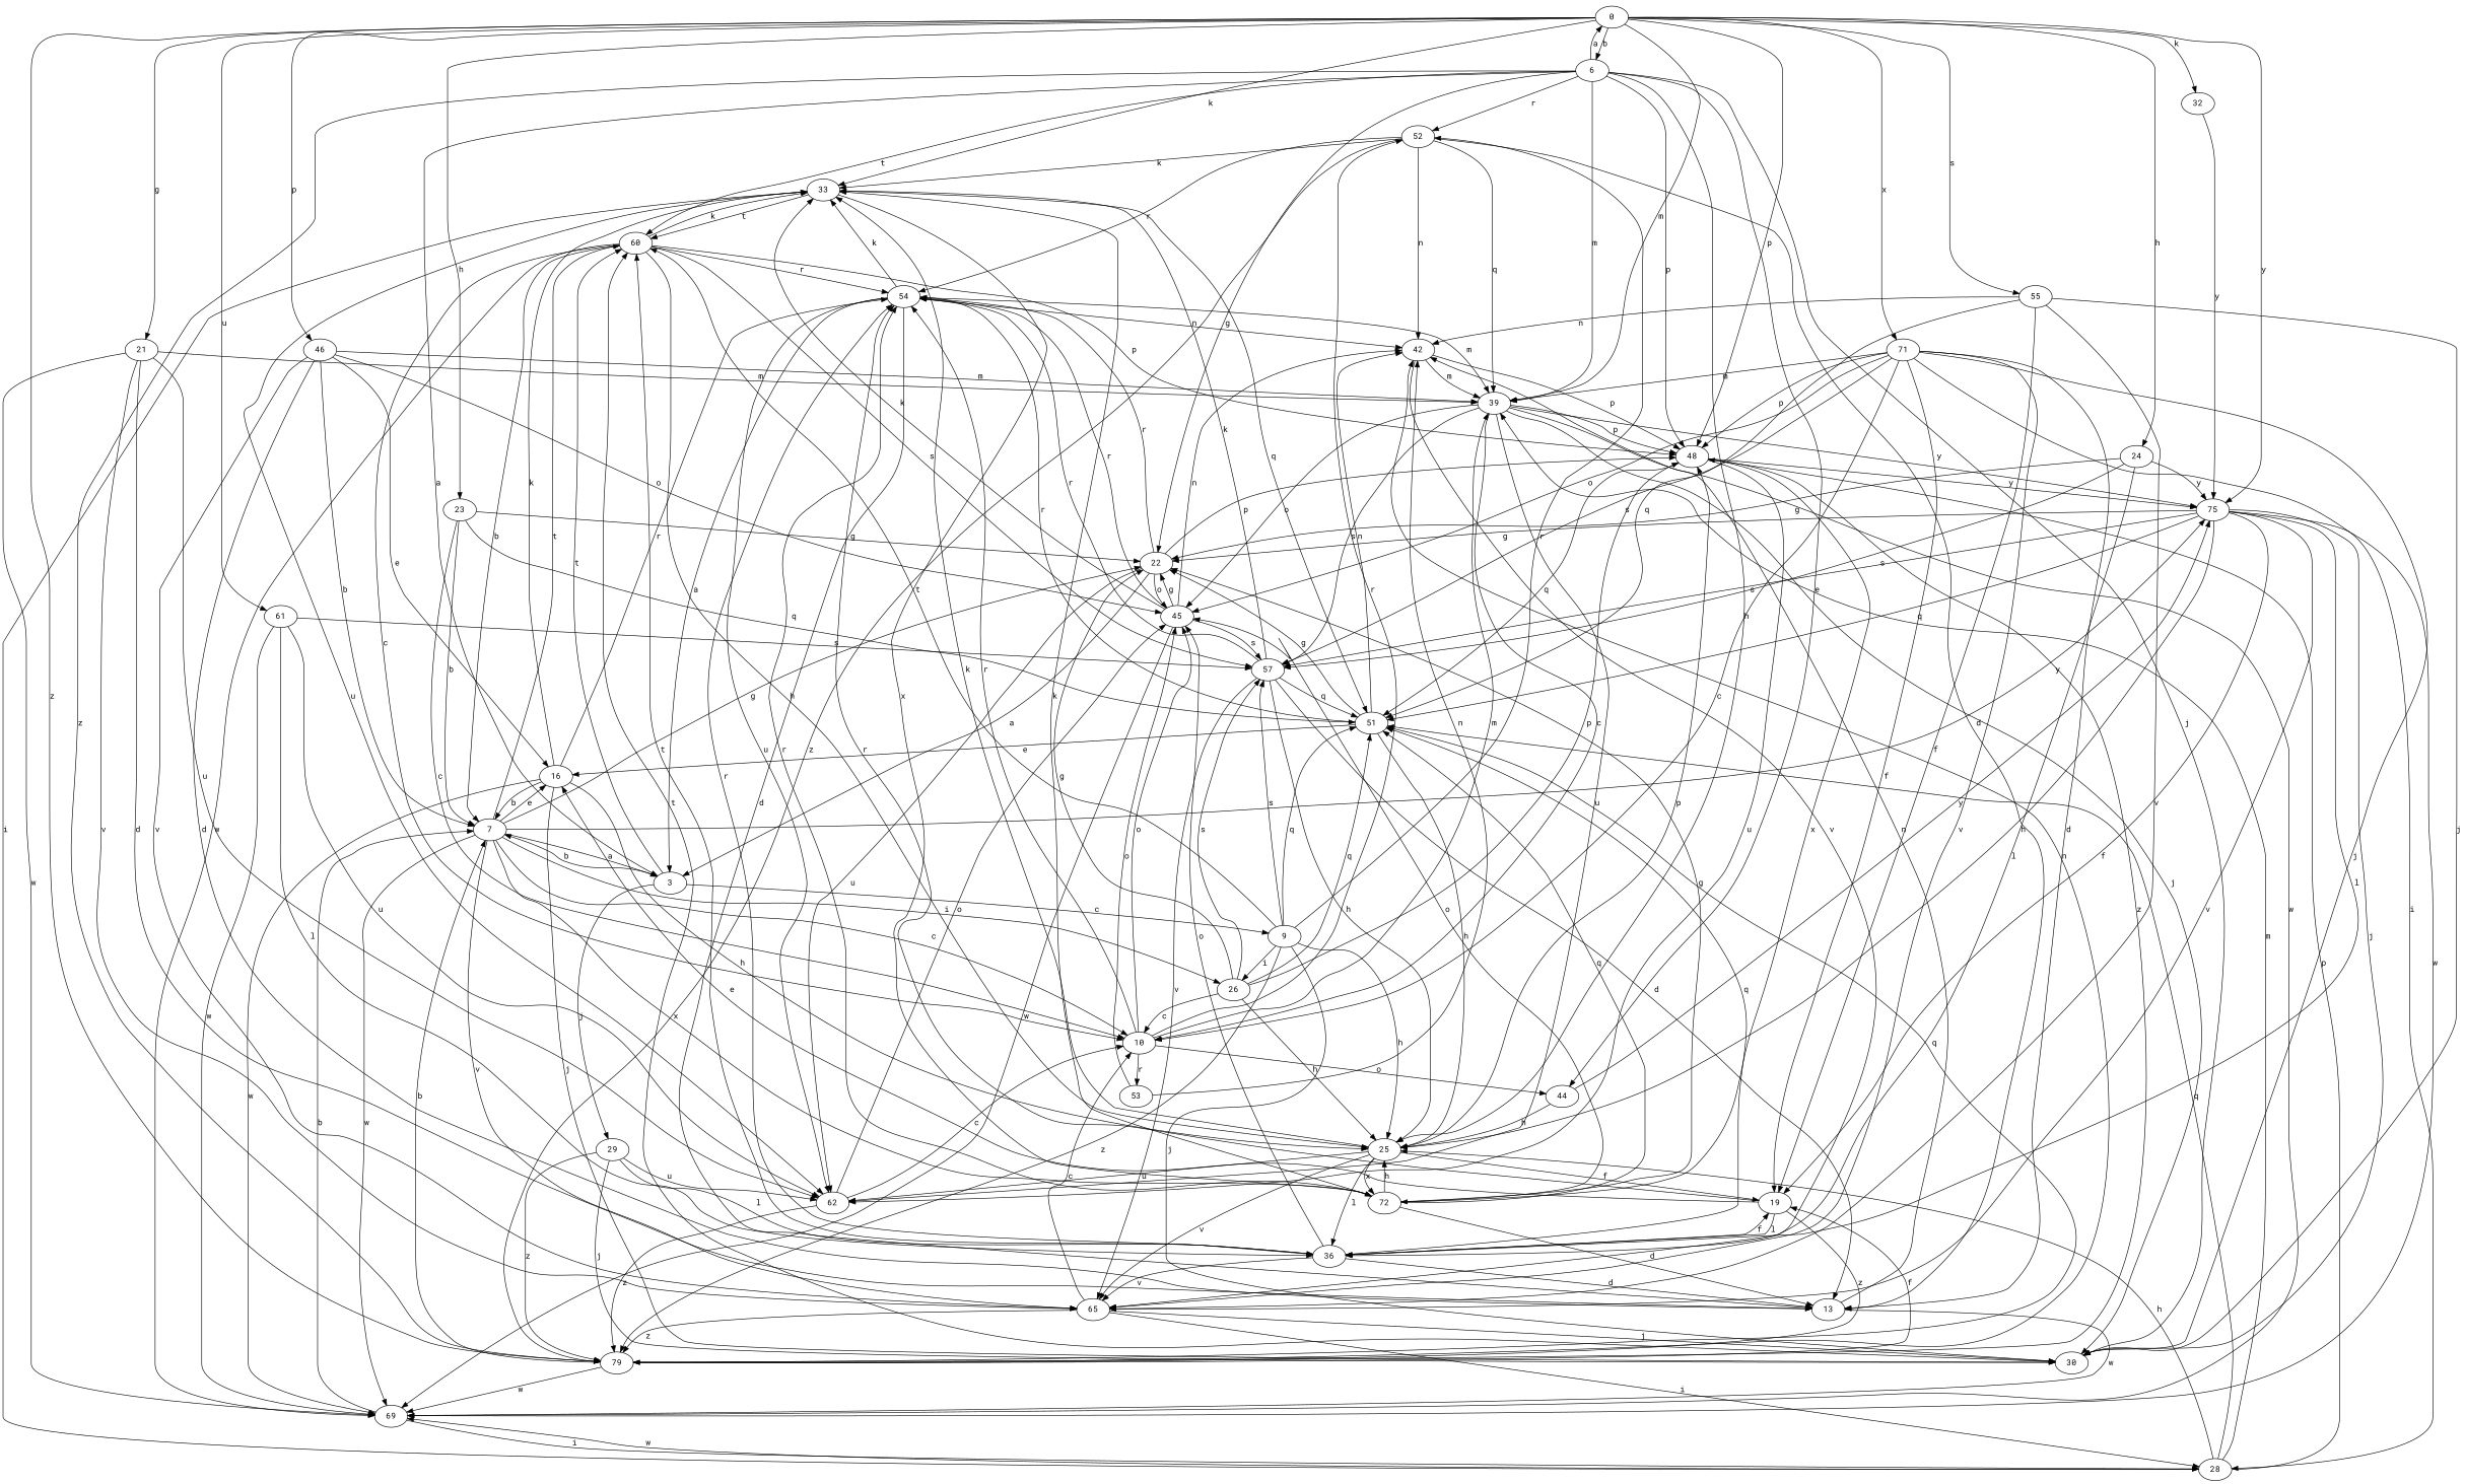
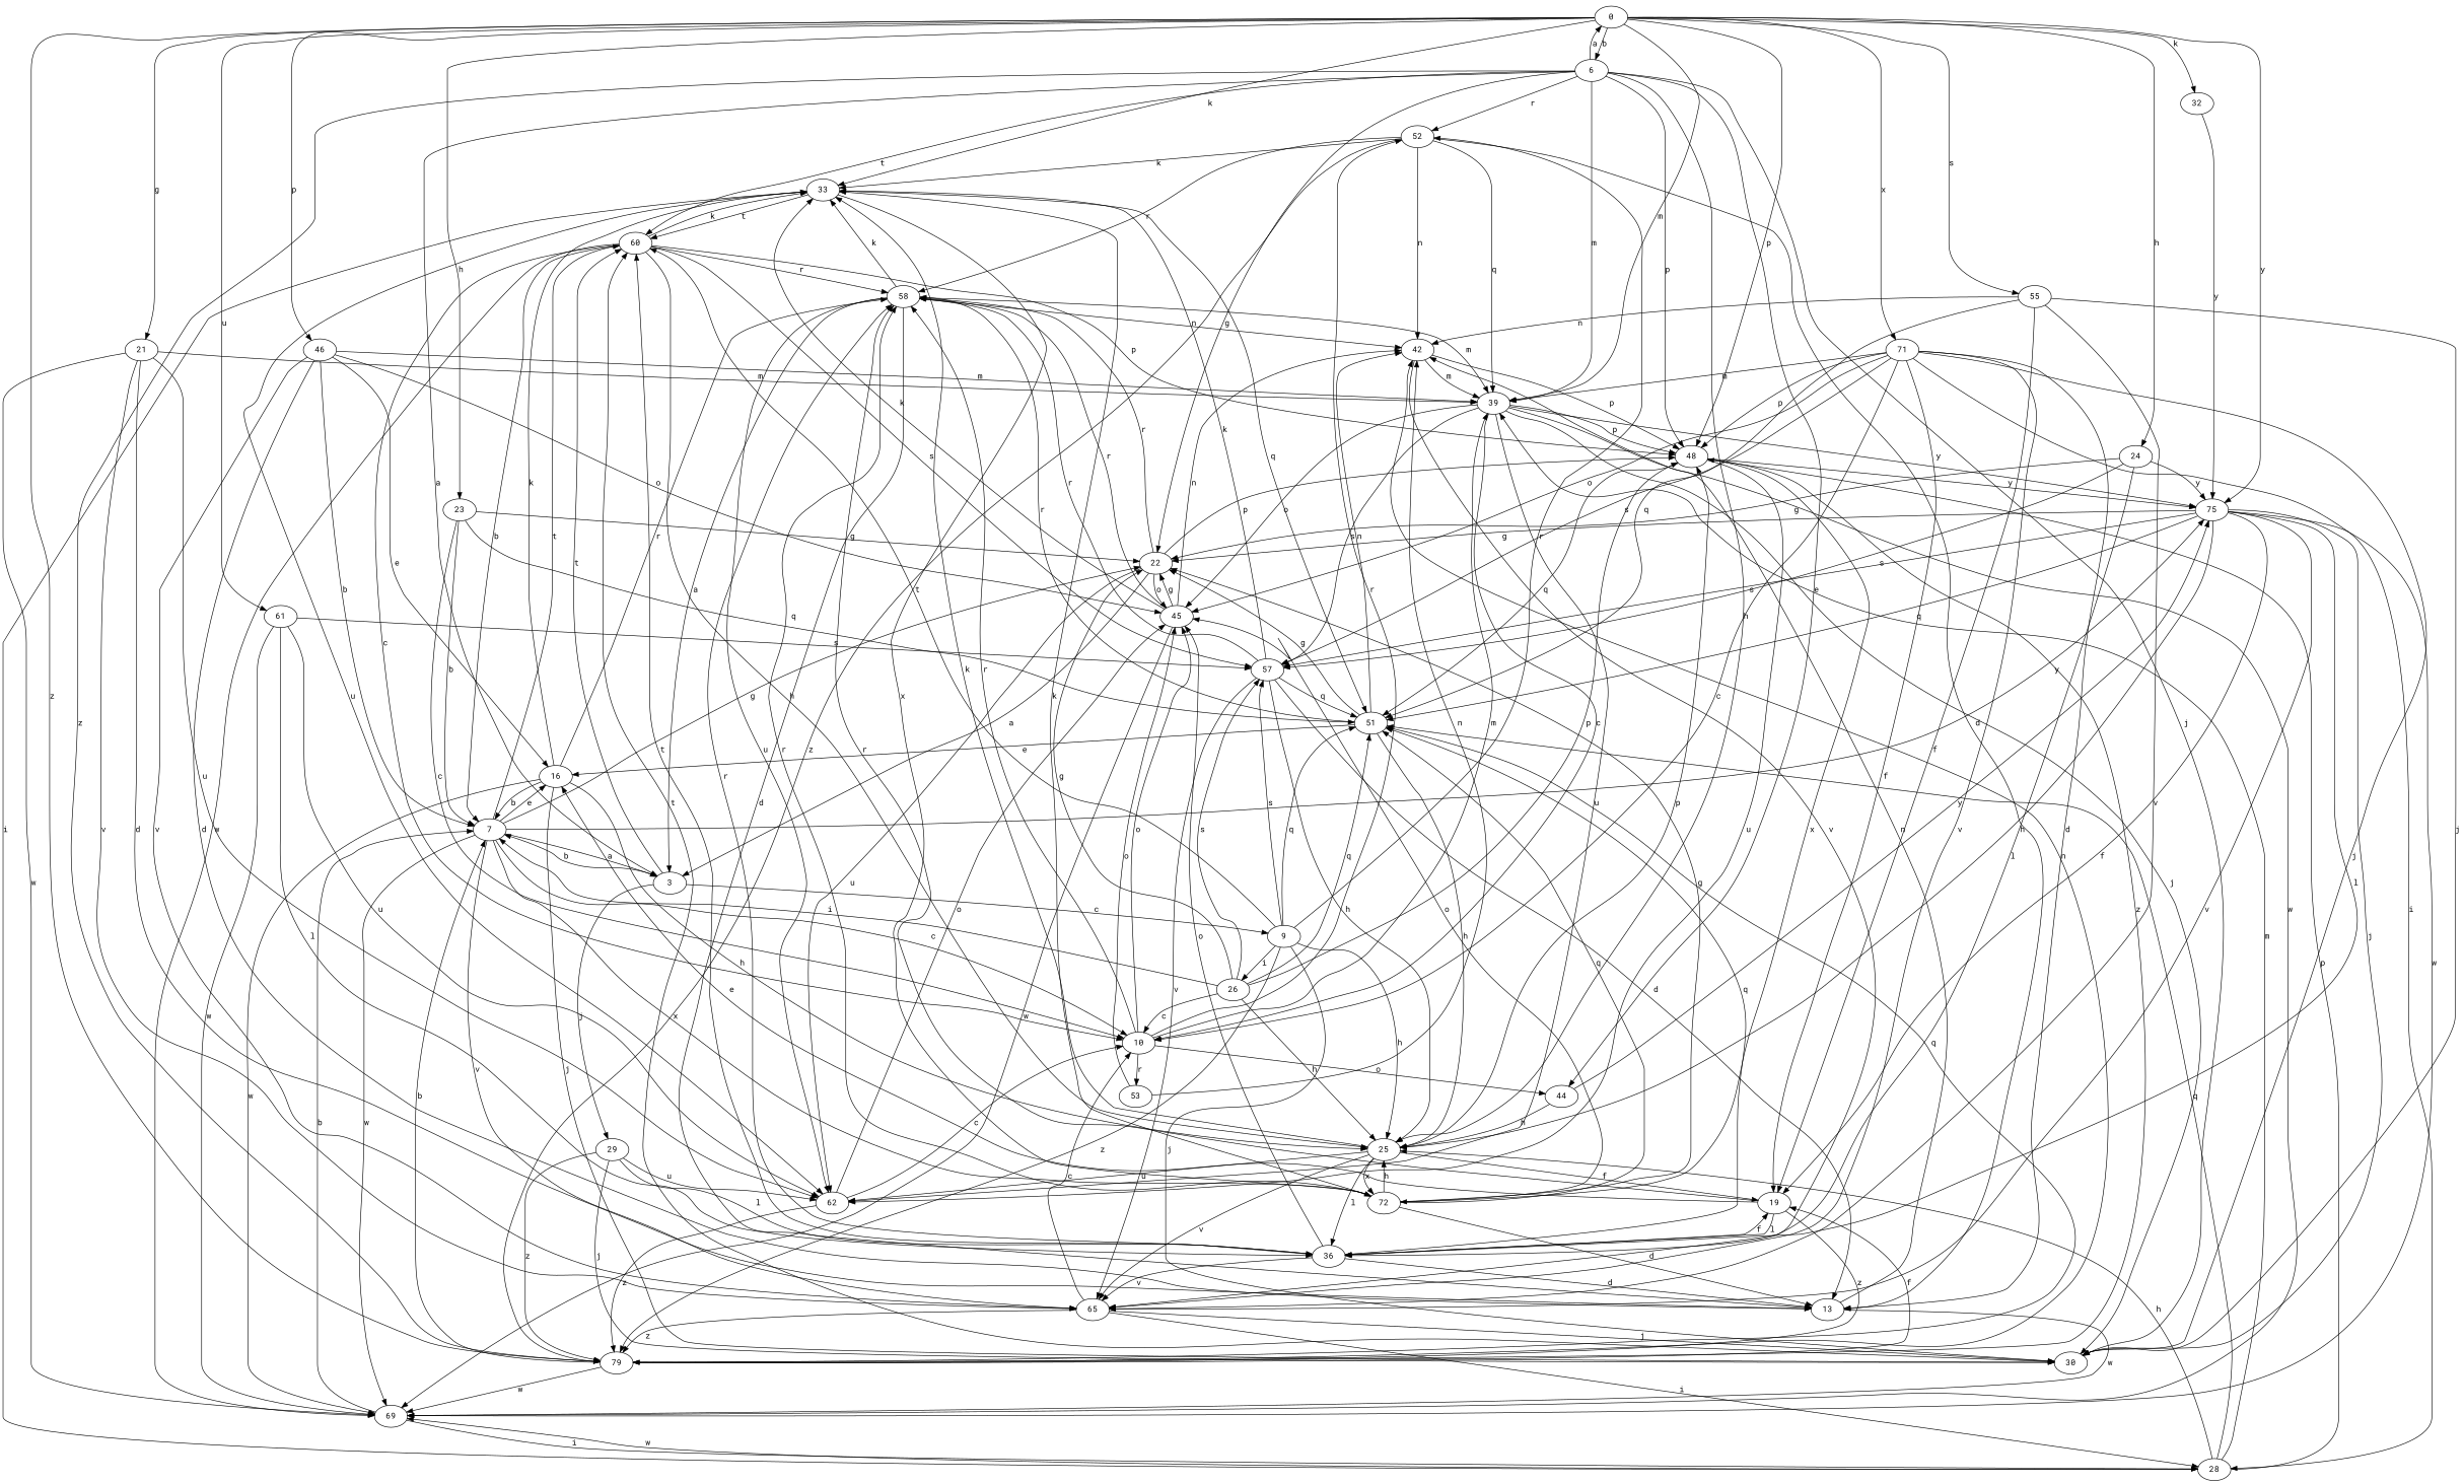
  strict digraph {
    fontname="Roboto Mono"
    node [fontname="Roboto Mono"]
    edge [fontname="Roboto Mono"]
    0
    6
    21
    23
    24
    32
    33
    39
    46
    48
    55
    61
    71
    75
    79
    3
    60
    22
    25
    30
    44
    52
    65
    69
    13
    62
    7
    10
    51
    57
    36
    72
    28
    45
    16
    42
    19
    9
    29
    26
-   54
+   54 [label=58]
    53
    0 -> 6 [label=b]
    0 -> 21 [label=g]
    0 -> 23 [label=h]
    0 -> 24 [label=h]
    0 -> 32 [label=k]
    0 -> 33 [label=k]
    0 -> 39 [label=m]
    0 -> 46 [label=p]
    0 -> 48 [label=p]
    0 -> 55 [label=s]
    0 -> 61 [label=u]
    0 -> 71 [label=x]
    0 -> 75 [label=y]
    0 -> 79 [label=z]
    6 -> 0 [label=a]
    6 -> 39 [label=m]
    6 -> 48 [label=p]
    6 -> 79 [label=z]
    6 -> 3 [label=a]
    6 -> 60 [label=t]
    6 -> 22 [label=g]
    6 -> 25 [label=h]
    6 -> 30 [label=j]
    6 -> 44 [label=e]
    6 -> 52 [label=r]
    21 -> 39 [label=m]
    21 -> 65 [label=v]
    21 -> 69 [label=w]
    21 -> 13 [label=d]
    21 -> 62 [label=u]
    23 -> 22 [label=g]
    23 -> 7 [label=b]
    23 -> 10 [label=c]
    23 -> 51 [label=q]
    24 -> 75 [label=y]
    24 -> 22 [label=g]
    24 -> 57 [label=s]
    24 -> 36 [label=l]
    32 -> 75 [label=y]
    33 -> 60 [label=t]
    33 -> 62 [label=u]
    33 -> 51 [label=q]
    33 -> 72 [label=x]
    33 -> 28 [label=i]
    39 -> 48 [label=p]
    39 -> 75 [label=y]
    39 -> 30 [label=j]
    39 -> 69 [label=w]
    39 -> 62 [label=u]
    39 -> 10 [label=c]
    39 -> 57 [label=s]
    39 -> 45 [label=o]
    46 -> 39 [label=m]
    46 -> 65 [label=v]
    46 -> 13 [label=d]
    46 -> 7 [label=b]
    46 -> 45 [label=o]
    46 -> 16 [label=e]
    48 -> 75 [label=y]
    48 -> 79 [label=z]
    48 -> 62 [label=u]
    48 -> 51 [label=q]
    48 -> 72 [label=x]
    55 -> 30 [label=j]
    55 -> 65 [label=v]
    55 -> 51 [label=q]
    55 -> 42 [label=n]
    55 -> 19 [label=f]
    61 -> 69 [label=w]
    61 -> 62 [label=u]
    61 -> 57 [label=s]
    61 -> 36 [label=l]
    71 -> 39 [label=m]
    71 -> 48 [label=p]
    71 -> 30 [label=j]
    71 -> 65 [label=v]
    71 -> 13 [label=d]
    71 -> 10 [label=c]
    71 -> 57 [label=s]
    71 -> 28 [label=i]
    71 -> 45 [label=o]
    71 -> 19 [label=f]
    75 -> 22 [label=g]
    75 -> 25 [label=h]
    75 -> 30 [label=j]
    75 -> 65 [label=v]
    75 -> 69 [label=w]
    75 -> 51 [label=q]
    75 -> 57 [label=s]
    75 -> 36 [label=l]
    75 -> 19 [label=f]
    79 -> 69 [label=w]
    79 -> 7 [label=b]
    79 -> 51 [label=q]
    79 -> 42 [label=n]
    79 -> 19 [label=f]
    3 -> 60 [label=t]
    3 -> 7 [label=b]
    3 -> 9 [label=c]
    3 -> 29 [label=j]
    60 -> 33 [label=k]
    60 -> 48 [label=p]
    60 -> 25 [label=h]
    60 -> 69 [label=w]
    60 -> 7 [label=b]
    60 -> 10 [label=c]
    60 -> 57 [label=s]
    60 -> 54 [label=r]
    22 -> 48 [label=p]
    22 -> 3 [label=a]
    22 -> 62 [label=u]
    22 -> 45 [label=o]
    22 -> 54 [label=r]
    25 -> 33 [label=k]
    25 -> 48 [label=p]
    25 -> 65 [label=v]
    25 -> 62 [label=u]
    25 -> 36 [label=l]
    25 -> 72 [label=x]
    25 -> 19 [label=f]
    30 -> 60 [label=t]
    44 -> 75 [label=y]
    44 -> 25 [label=h]
    52 -> 33 [label=k]
    52 -> 39 [label=q]
    52 -> 79 [label=z]
    52 -> 13 [label=d]
    52 -> 42 [label=n]
    52 -> 54 [label=r]
    65 -> 79 [label=z]
    65 -> 30 [label=j]
    65 -> 10 [label=c]
    65 -> 28 [label=i]
    69 -> 7 [label=b]
    69 -> 28 [label=i]
    13 -> 69 [label=w]
    13 -> 42 [label=n]
    62 -> 79 [label=z]
    62 -> 10 [label=c]
    62 -> 45 [label=o]
    7 -> 75 [label=y]
    7 -> 3 [label=a]
    7 -> 60 [label=t]
    7 -> 22 [label=g]
    7 -> 65 [label=v]
    7 -> 69 [label=w]
    7 -> 10 [label=c]
    7 -> 72 [label=x]
    7 -> 16 [label=e]
-   7 -> 26 [label=i]
+   26 -> 7 [label=i]
    10 -> 39 [label=m]
    10 -> 44 [label=o]
    10 -> 52 [label=r]
    10 -> 45 [label=o]
    10 -> 54 [label=r]
    10 -> 53 [label=r]
    51 -> 22 [label=g]
    51 -> 25 [label=h]
    51 -> 16 [label=e]
    51 -> 42 [label=n]
    51 -> 54 [label=r]
    57 -> 33 [label=k]
    57 -> 25 [label=h]
    57 -> 65 [label=v]
    57 -> 13 [label=d]
    57 -> 51 [label=q]
    57 -> 54 [label=r]
    36 -> 60 [label=t]
    36 -> 65 [label=v]
    36 -> 13 [label=d]
    36 -> 51 [label=q]
    36 -> 45 [label=o]
    36 -> 19 [label=f]
    36 -> 54 [label=r]
    72 -> 33 [label=k]
    72 -> 22 [label=g]
    72 -> 25 [label=h]
    72 -> 13 [label=d]
    72 -> 51 [label=q]
    72 -> 45 [label=o]
    72 -> 54 [label=r]
    28 -> 39 [label=m]
    28 -> 48 [label=p]
    28 -> 25 [label=h]
    28 -> 69 [label=w]
    28 -> 51 [label=q]
    45 -> 33 [label=k]
    45 -> 22 [label=g]
    45 -> 69 [label=w]
-   45 -> 57 [label=s]
    45 -> 42 [label=n]
    45 -> 54 [label=r]
    16 -> 33 [label=k]
    16 -> 25 [label=h]
    16 -> 30 [label=j]
    16 -> 69 [label=w]
    16 -> 7 [label=b]
    16 -> 54 [label=r]
    42 -> 39 [label=m]
    42 -> 48 [label=p]
    42 -> 65 [label=v]
    19 -> 79 [label=z]
    19 -> 36 [label=l]
    19 -> 16 [label=e]
    19 -> 54 [label=r]
    9 -> 79 [label=z]
    9 -> 60 [label=t]
    9 -> 25 [label=h]
    9 -> 30 [label=j]
    9 -> 52 [label=r]
    9 -> 51 [label=q]
    9 -> 57 [label=s]
    9 -> 26 [label=i]
    29 -> 79 [label=z]
    29 -> 30 [label=j]
    29 -> 62 [label=u]
    29 -> 36 [label=l]
    26 -> 48 [label=p]
    26 -> 22 [label=g]
    26 -> 25 [label=h]
    26 -> 10 [label=c]
    26 -> 51 [label=q]
    26 -> 57 [label=s]
    54 -> 33 [label=k]
    54 -> 39 [label=m]
    54 -> 3 [label=a]
    54 -> 13 [label=d]
    54 -> 62 [label=u]
    54 -> 42 [label=n]
    53 -> 45 [label=o]
    53 -> 42 [label=n]
  }
